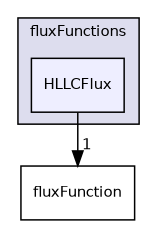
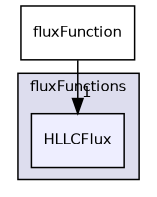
  digraph {
    compound=true
    node [fontname=Helvetica fontsize=10 shape=box]
    n1 [fillcolor="#eeeeff" label=HLLCFlux pencolor=black style=filled]
    n2 [label=fluxFunction]
    subgraph cluster_1 {
      bgcolor="#ddddee"
      fontname=Helvetica
      fontsize=10
      label=fluxFunctions
      pencolor=black
      n1
    }
-   n1 -> n2 [headlabel=1 labeldistance=1.5 labelfontname=Helvetica labelfontsize=10]
+   n2 -> n1 [headlabel=1 labeldistance=1.5 labelfontname=Helvetica labelfontsize=10]
  }
